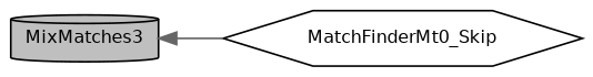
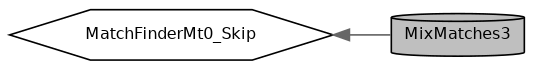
  digraph {
    rankdir=LR
    node [color=black fontname=Helvetica fontsize=10 style=filled]
    n1 [fillcolor=grey75 fontcolor=black height=0.2 label=MixMatches3 shape=cylinder width=0.4]
    n2 [fillcolor=white height=0.2 label=MatchFinderMt0_Skip shape=hexagon width=0.4]
-   n1 -> n2 [color=gray40 dir=back fontname=Helvetica fontsize=10 labelfontname=Helvetica labelfontsize=10 style=solid]
+   n2 -> n1 [color=gray40 dir=back fontname=Helvetica fontsize=10 labelfontname=Helvetica labelfontsize=10 style=solid]
  }
